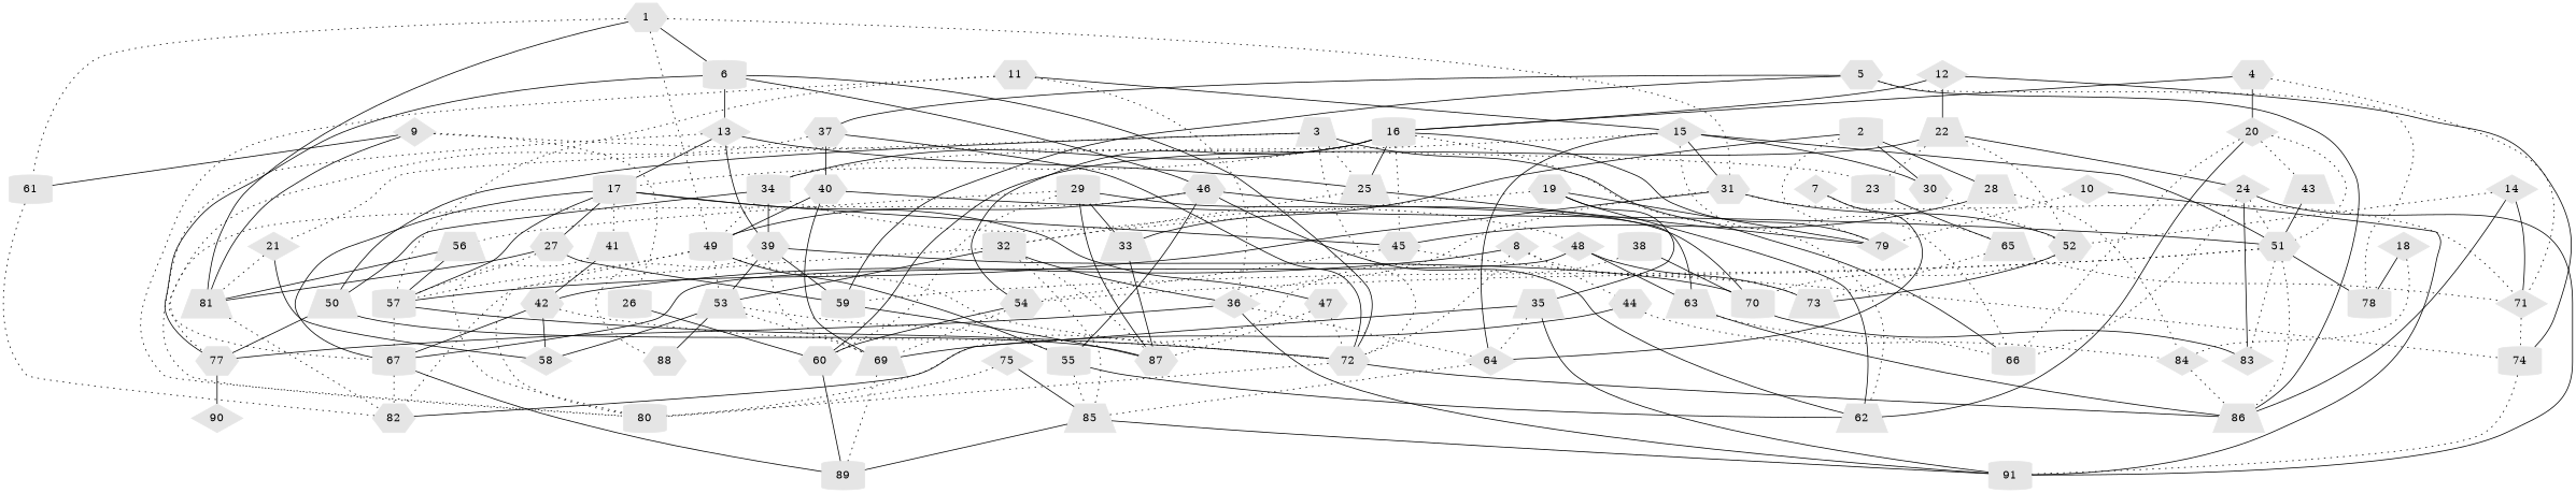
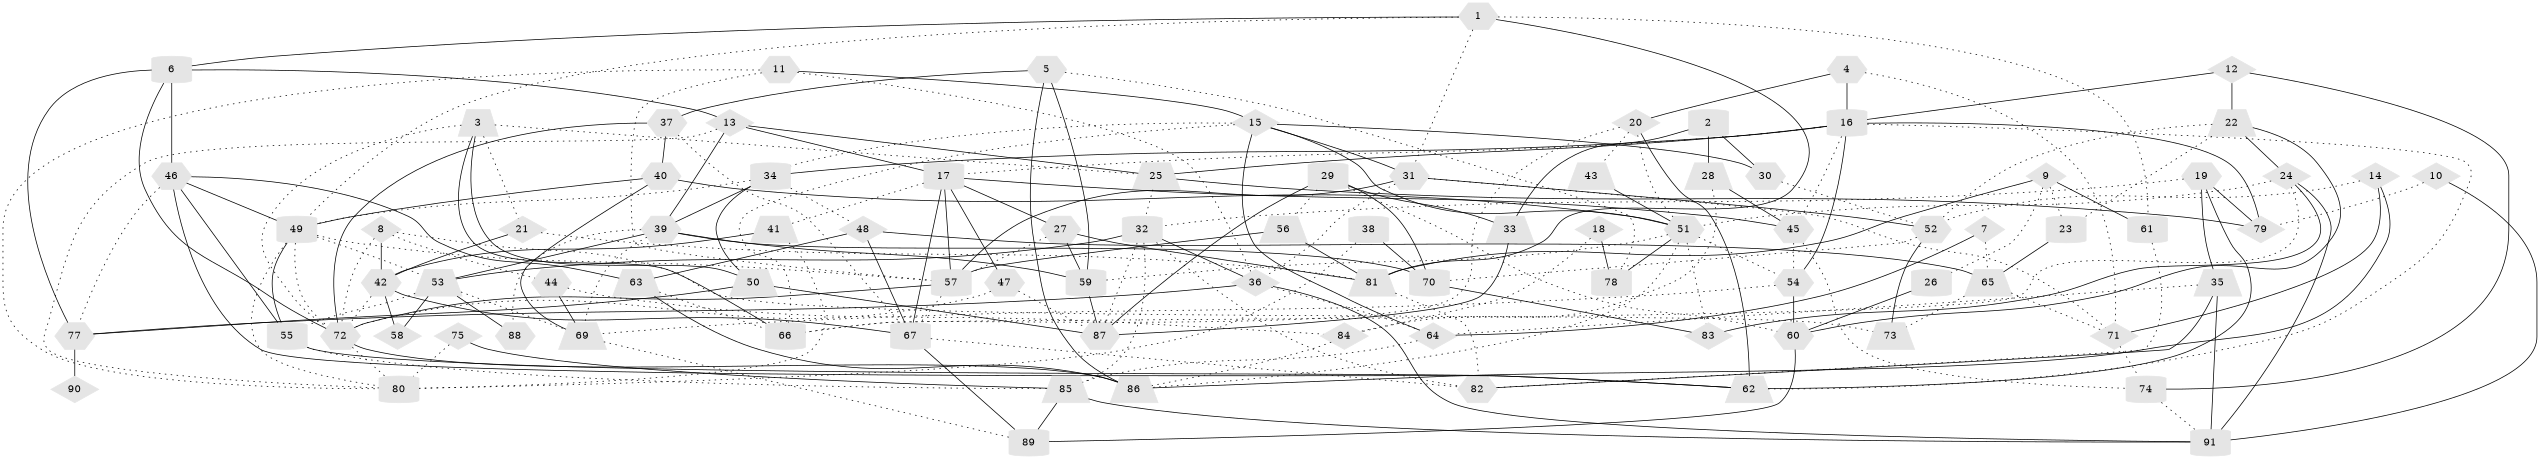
  graph {
    node [color=gray90 shape=hexagon style=filled]
    edge [style=solid weight=1.0]
    6 [shape=cylinder]
    1
    31
    49 [shape=cylinder]
    61 [shape=cylinder]
    81 [shape=trapezium]
    72
    13 [shape=diamond]
    46
    77
    71 [shape=diamond]
    36 [shape=diamond]
    57 [shape=cylinder]
    52
    80 [shape=cylinder]
    53 [shape=trapezium]
    55 [shape=cylinder]
    82
    2 [shape=cylinder]
    28 [shape=trapezium]
    30
    33 [shape=trapezium]
    79 [shape=diamond]
    45
    84 [shape=diamond]
    87
    3 [shape=trapezium]
    21 [shape=diamond]
    25 [shape=trapezium]
    50 [shape=trapezium]
    66 [shape=cylinder]
    42
    32 [shape=cylinder]
    86 [shape=trapezium]
    16 [shape=cylinder]
    4
    20 [shape=diamond]
    17 [shape=cylinder]
    34 [shape=cylinder]
    54
    62 [shape=trapezium]
    51
    43 [shape=trapezium]
    74 [shape=cylinder]
    5
    37
    59 [shape=cylinder]
    78 [shape=cylinder]
    67 [shape=cylinder]
    40
    39
    63 [shape=trapezium]
    90 [shape=diamond]
    7 [shape=diamond]
    64 [shape=diamond]
    65 [shape=trapezium]
    85 [shape=trapezium]
    73 [shape=trapezium]
    8 [shape=diamond]
    44
    58 [shape=diamond]
    69 [shape=trapezium]
    9 [shape=diamond]
    23 [shape=cylinder]
    26 [shape=cylinder]
    60
    10 [shape=diamond]
    91 [shape=cylinder]
    15 [shape=diamond]
    11
    12 [shape=diamond]
    22 [shape=trapezium]
    24 [shape=diamond]
    27
    41 [shape=trapezium]
    47
    70 [shape=cylinder]
    88
    14 [shape=diamond]
    48 [shape=diamond]
    83 [shape=diamond]
    89 [shape=cylinder]
    18 [shape=diamond]
    19
    35 [shape=trapezium]
    29 [shape=cylinder]
    56 [shape=trapezium]
    38 [shape=cylinder]
    75 [shape=diamond]
    6 -- 72
    6 -- 13
    6 -- 46
    6 -- 77
    1 -- 6
    1 -- 31 [style=dotted]
    1 -- 49 [style=dotted]
    1 -- 61 [style=dotted]
    1 -- 81
    31 -- 71 [style=dotted]
    31 -- 36 [style=dotted]
    31 -- 57
    31 -- 52
    49 -- 72 [style=dotted]
    49 -- 57 [style=dotted]
    49 -- 80 [style=dotted]
    49 -- 53 [style=dotted]
    49 -- 55
    61 -- 82 [style=dotted]
    81 -- 82 [style=dotted]
    72 -- 80 [style=dotted]
    72 -- 86
    13 -- 80 [style=dotted]
    13 -- 25
    13 -- 17
    13 -- 39
    46 -- 49
    46 -- 77 [style=dotted]
    46 -- 55
    46 -- 62
    46 -- 63
    77 -- 90 [weight=2.0]
    71 -- 74 [style=dotted]
    36 -- 77
    36 -- 64 [style=dotted]
    36 -- 91
    57 -- 72
    57 -- 67 [style=dotted]
    52 -- 73
    52 -- 70 [style=dotted]
    53 -- 55 [style=dotted]
    53 -- 58
    53 -- 69 [style=dotted]
    53 -- 88
    55 -- 62
    55 -- 85 [style=dotted]
    2 -- 28
    2 -- 30
    2 -- 33
-   2 -- 79 [style=dotted]
    28 -- 45
    28 -- 84 [style=dotted]
    30 -- 52 [style=dotted]
    33 -- 87
    45 -- 54 [style=dotted]
    45 -- 74 [style=dotted]
    84 -- 86 [style=dotted]
    3 -- 72 [style=dotted]
    3 -- 21 [style=dotted]
    3 -- 25 [style=dotted]
    3 -- 50
    3 -- 66
    21 -- 81 [style=dotted]
-   21 -- 58
+   21 -- 42
    25 -- 79
    25 -- 32 [style=dotted]
    50 -- 77
    50 -- 87
    42 -- 72 [style=dotted]
    42 -- 67
    42 -- 58
    32 -- 36 [weight=2.0]
    32 -- 53
    32 -- 82 [style=dotted]
    32 -- 87 [style=dotted]
    32 -- 85 [style=dotted]
    16 -- 79
    16 -- 45 [style=dotted]
    16 -- 25 [weight=2.0]
    16 -- 17 [style=dotted]
    16 -- 34
    16 -- 54
    16 -- 62 [style=dotted]
    4 -- 71 [style=dotted]
    4 -- 16
    4 -- 20
    20 -- 66 [style=dotted]
    20 -- 62
    20 -- 51 [style=dotted]
    20 -- 43 [style=dotted]
    17 -- 57
    17 -- 45
    17 -- 67
    17 -- 27
    17 -- 41 [style=dotted]
    17 -- 47
    34 -- 49 [style=dotted]
    34 -- 50
    34 -- 39
    34 -- 48 [style=dotted]
    54 -- 69 [style=dotted]
    54 -- 60
    51 -- 86 [style=dotted]
    51 -- 54 [style=dotted]
    51 -- 59 [style=dotted]
    51 -- 78
    51 -- 83 [style=dotted]
    43 -- 51
    74 -- 91 [style=dotted]
    5 -- 86
    5 -- 37
    5 -- 59
    5 -- 78 [style=dotted]
    37 -- 72
    37 -- 67 [style=dotted]
    37 -- 40
    59 -- 87
    67 -- 82 [style=dotted]
    67 -- 89
    40 -- 49
    40 -- 51
    40 -- 69
    39 -- 53
    39 -- 59
    39 -- 69 [style=dotted]
    39 -- 70
    39 -- 88 [style=dotted]
    63 -- 66 [style=dotted]
    63 -- 86
    7 -- 64
    7 -- 65 [style=dotted]
    64 -- 85 [style=dotted]
    65 -- 71 [style=dotted]
    65 -- 73 [style=dotted]
    85 -- 91
    85 -- 89
    8 -- 72 [style=dotted]
    8 -- 42
    8 -- 73 [style=dotted]
    8 -- 44 [style=dotted]
    44 -- 84 [style=dotted]
    44 -- 69
    69 -- 89 [style=dotted]
    9 -- 61
    9 -- 81
    9 -- 23 [style=dotted]
    9 -- 26 [style=dotted]
    23 -- 65
    26 -- 60
    60 -- 89
    10 -- 79 [style=dotted]
    10 -- 91
    15 -- 31
    15 -- 30
    15 -- 66 [style=dotted]
    15 -- 34 [style=dotted]
    15 -- 51
    15 -- 64
    11 -- 36 [style=dotted]
    11 -- 57 [style=dotted]
    11 -- 80 [style=dotted]
    11 -- 15
    12 -- 16
    12 -- 74
    12 -- 22
    22 -- 52 [style=dotted]
    22 -- 23 [style=dotted]
    22 -- 60
    22 -- 24
    24 -- 66 [style=dotted]
    24 -- 51 [style=dotted]
    24 -- 91
    24 -- 83
    27 -- 81
    27 -- 57 [style=dotted]
    27 -- 59
    41 -- 80 [style=dotted]
    41 -- 42
    47 -- 72 [style=dotted]
    47 -- 87 [style=dotted]
    70 -- 83
    14 -- 71
    14 -- 52 [style=dotted]
    14 -- 86
    48 -- 67
    48 -- 63
-   48 -- 73
+   48 -- 65
    18 -- 84 [style=dotted]
    18 -- 78
    19 -- 79
    19 -- 32 [style=dotted]
    19 -- 62
    19 -- 35
    35 -- 82
    35 -- 64 [style=dotted]
    35 -- 91
    29 -- 33
    29 -- 87
    29 -- 60 [style=dotted]
    29 -- 70
    29 -- 56 [style=dotted]
    56 -- 81
    56 -- 57
    38 -- 80 [style=dotted weight=2.0]
    38 -- 70
    75 -- 80 [style=dotted]
    75 -- 85
  }
